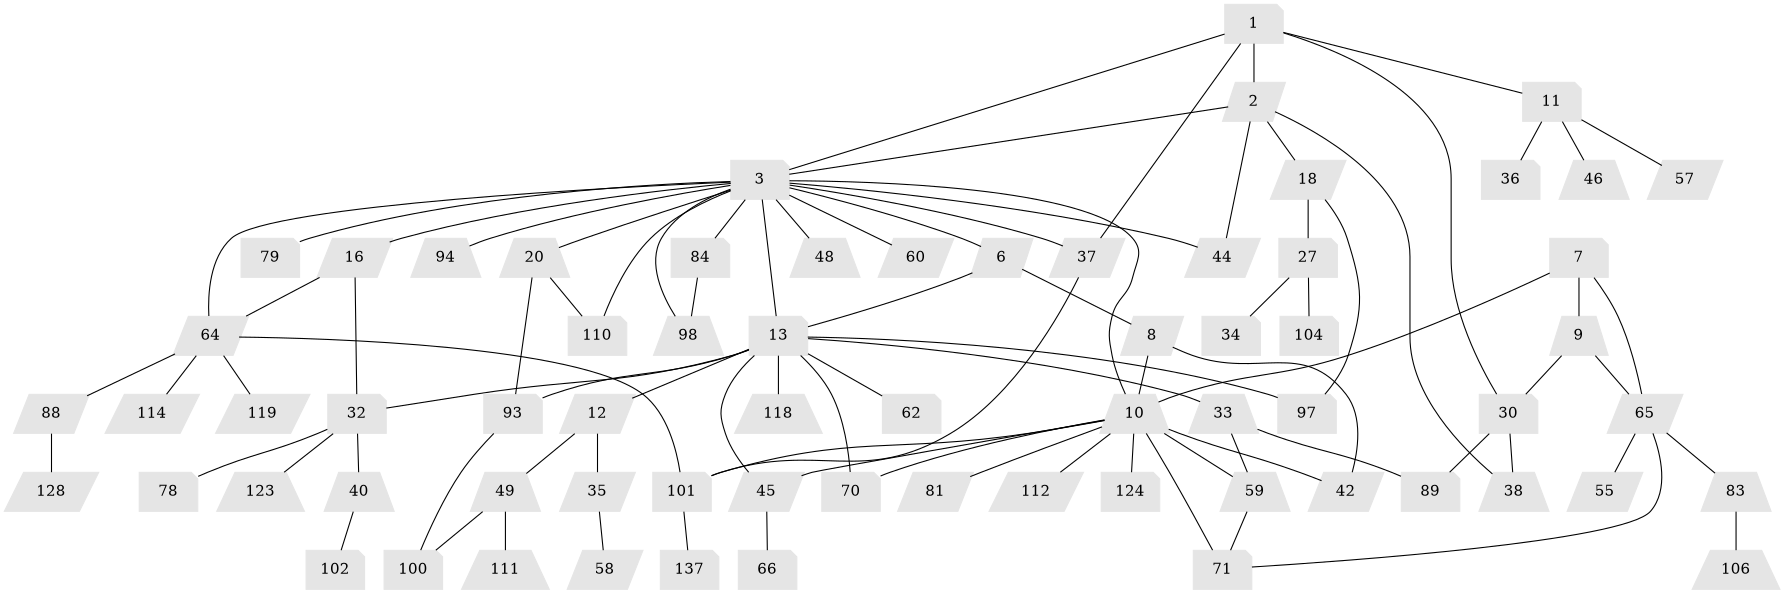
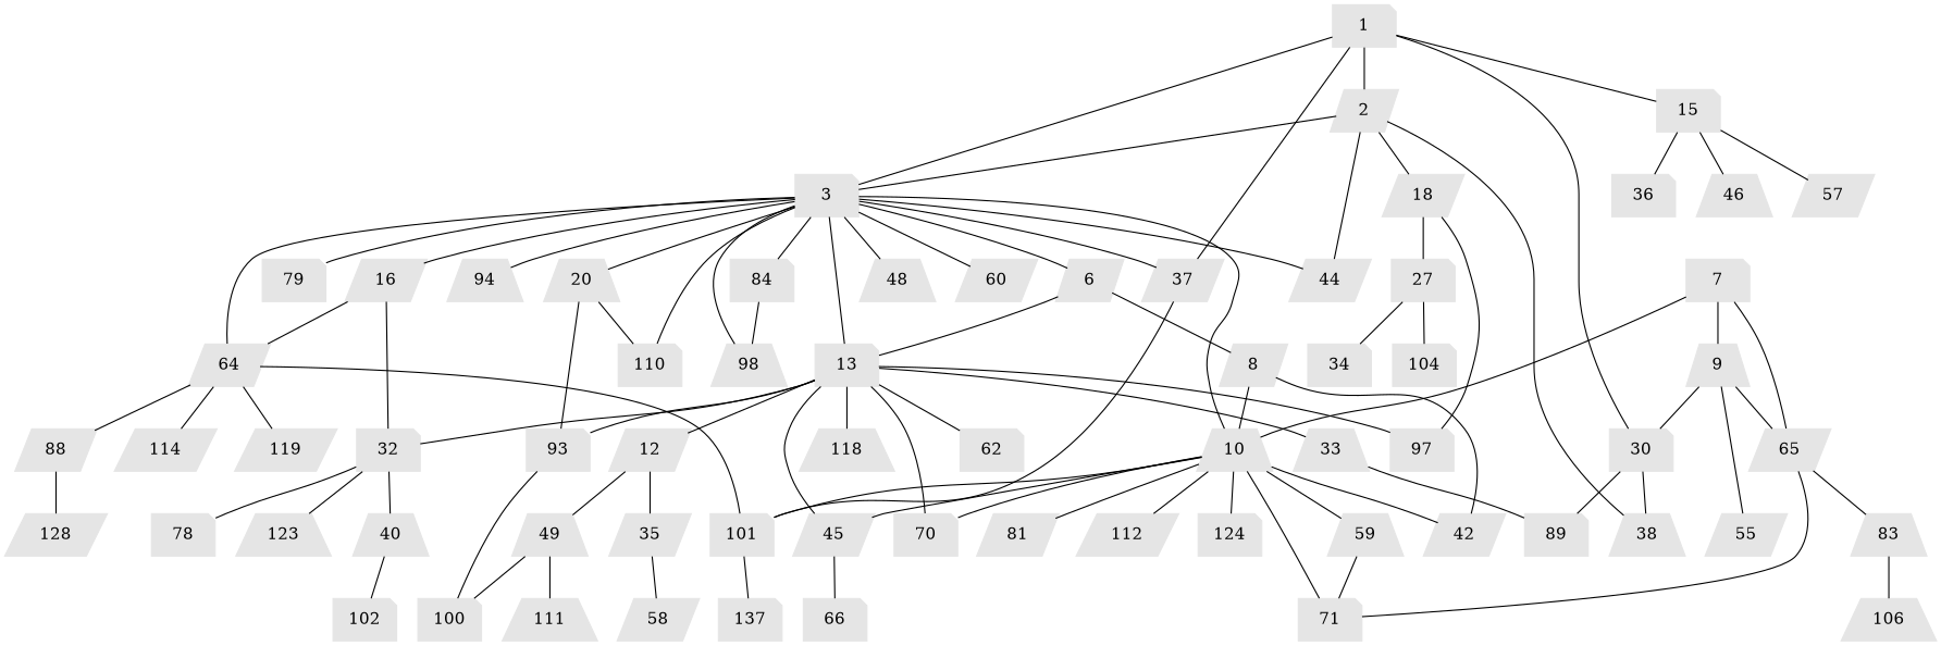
  graph {
    node [color=gray90 shape=note style=filled]
    2 [shape=parallelogram]
    1
    3 [super="+5+17+4"]
-   11 [super="+117+39"]
+   11 [super="+117+39" label=15]
    37 [shape=parallelogram super="+95"]
    30 [super="+72"]
    18 [shape=parallelogram]
    38 [shape=trapezium super="+125"]
    44 [shape=parallelogram super="+52"]
    6 [shape=parallelogram]
    10 [shape=trapezium super="+63+19"]
    13 [super="+21+22+15"]
    16 [shape=parallelogram super="+23"]
    20 [shape=trapezium super="+24+43"]
    48 [shape=trapezium]
    60 [shape=parallelogram]
    64 [shape=parallelogram super="+108+82"]
    79
    84
    94 [shape=trapezium]
    98 [shape=trapezium]
    110
    7 [super="+76"]
    9 [shape=trapezium]
    65 [shape=parallelogram super="+85"]
    36
    46 [shape=trapezium]
    57 [shape=parallelogram]
    101
    97
    27 [super="+50+91"]
    8 [shape=parallelogram super="+120+105+25"]
    42 [shape=parallelogram super="+87+134"]
    45 [shape=parallelogram super="+61"]
    59 [shape=trapezium super="+126+131"]
    70
    71 [super="+75"]
    81 [shape=parallelogram]
    112 [shape=parallelogram]
    124
    12 [shape=parallelogram]
    32 [super="+51"]
    33 [shape=trapezium super="+107+68+80"]
    62
    93
    118 [shape=trapezium super="+135"]
    88 [shape=parallelogram]
    114 [shape=parallelogram]
    119 [shape=parallelogram]
    35 [shape=parallelogram]
    49 [shape=trapezium super="+122+86"]
    55 [shape=parallelogram]
    83 [shape=trapezium super="+136"]
    89
    66
    137
    58 [shape=parallelogram super="+73"]
    100
    111 [shape=trapezium]
    40 [shape=trapezium super="+47"]
    78
    123 [shape=trapezium]
    34
    104
    102
    128 [shape=parallelogram]
    106 [shape=trapezium]
    2 -- 3
    2 -- 18
    2 -- 38
    2 -- 44
    1 -- 2
    1 -- 3
    1 -- 11
    1 -- 37
    1 -- 30
    3 -- 37
    3 -- 44
    3 -- 6
    3 -- 10
    3 -- 13
    3 -- 16
    3 -- 20
    3 -- 48 [weight=2]
    3 -- 60
    3 -- 64 [weight=2]
    3 -- 79
    3 -- 84
    3 -- 94
    3 -- 98
    3 -- 110
    11 -- 36
    11 -- 46
    11 -- 57
    37 -- 101
    30 -- 38
    30 -- 89
    18 -- 97
    18 -- 27
    6 -- 13
    6 -- 8
    10 -- 101
    10 -- 42 [weight=2]
    10 -- 45
    10 -- 59
    10 -- 70
    10 -- 71 [weight=2]
    10 -- 81
    10 -- 112
    10 -- 124
    13 -- 97
    13 -- 45
    13 -- 70
    13 -- 12
    13 -- 32
    13 -- 33
    13 -- 62
    13 -- 93
    13 -- 118
    16 -- 64
    16 -- 32
    20 -- 110
    20 -- 93
    64 -- 101
    64 -- 88
    64 -- 114
    64 -- 119
    84 -- 98
    7 -- 10
    7 -- 9
    7 -- 65
    9 -- 30
    9 -- 65
-   65 -- 55
+   9 -- 55
    65 -- 71
    65 -- 83
    101 -- 137
    27 -- 34
    27 -- 104
    8 -- 10 [weight=2]
    8 -- 42
    45 -- 66
    59 -- 71
    12 -- 35
    12 -- 49
    32 -- 40
    32 -- 78
    32 -- 123
-   33 -- 59
    33 -- 89
    93 -- 100
    88 -- 128
    35 -- 58
    49 -- 100
    49 -- 111
    83 -- 106
    40 -- 102
  }
